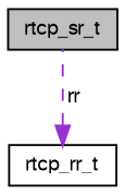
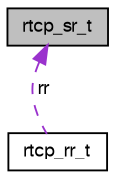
  digraph {
    node [color=black fontname=FreeSans fontsize=10 shape=record]
    n1 [fillcolor=grey75 fontcolor=black height=0.2 label=rtcp_sr_t style=filled width=0.4]
    n2 [height=0.2 label=rtcp_rr_t width=0.4]
-   n2 -> n1 [color=darkorchid3 dir=back fontname=FreeSans fontsize=10 label=" rr" labelfontname=FreeSans labelfontsize=10 style=dashed]
+   n1 -> n2 [color=darkorchid3 dir=back fontname=FreeSans fontsize=10 label=" rr" labelfontname=FreeSans labelfontsize=10 style=dashed]
  }
